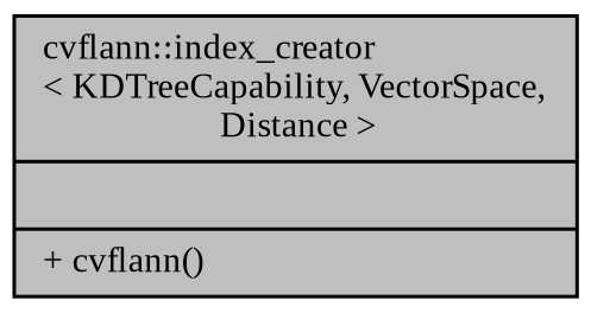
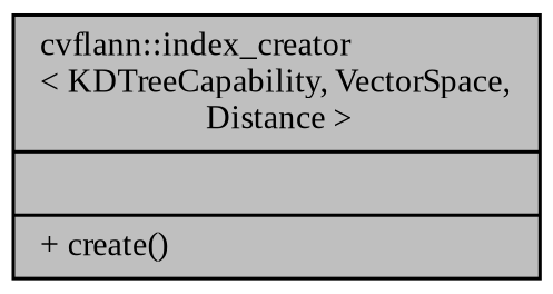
  digraph {
    fontname="Liberation Serif"
-   n1 [color=black fillcolor=grey75 fontcolor=black fontname="Liberation Serif" fontsize=10 height=0.2 label="{cvflann::index_creator\l\< KDTreeCapability, VectorSpace,\l Distance \>\n||+ cvflann()\l}" shape=record style=filled width=0.4]
+   n1 [color=black fillcolor=grey75 fontcolor=black fontname="Liberation Serif" fontsize=10 height=0.2 label="{cvflann::index_creator\l\< KDTreeCapability, VectorSpace,\l Distance \>\n||+ create()\l}" shape=record style=filled width=0.4]
  }
